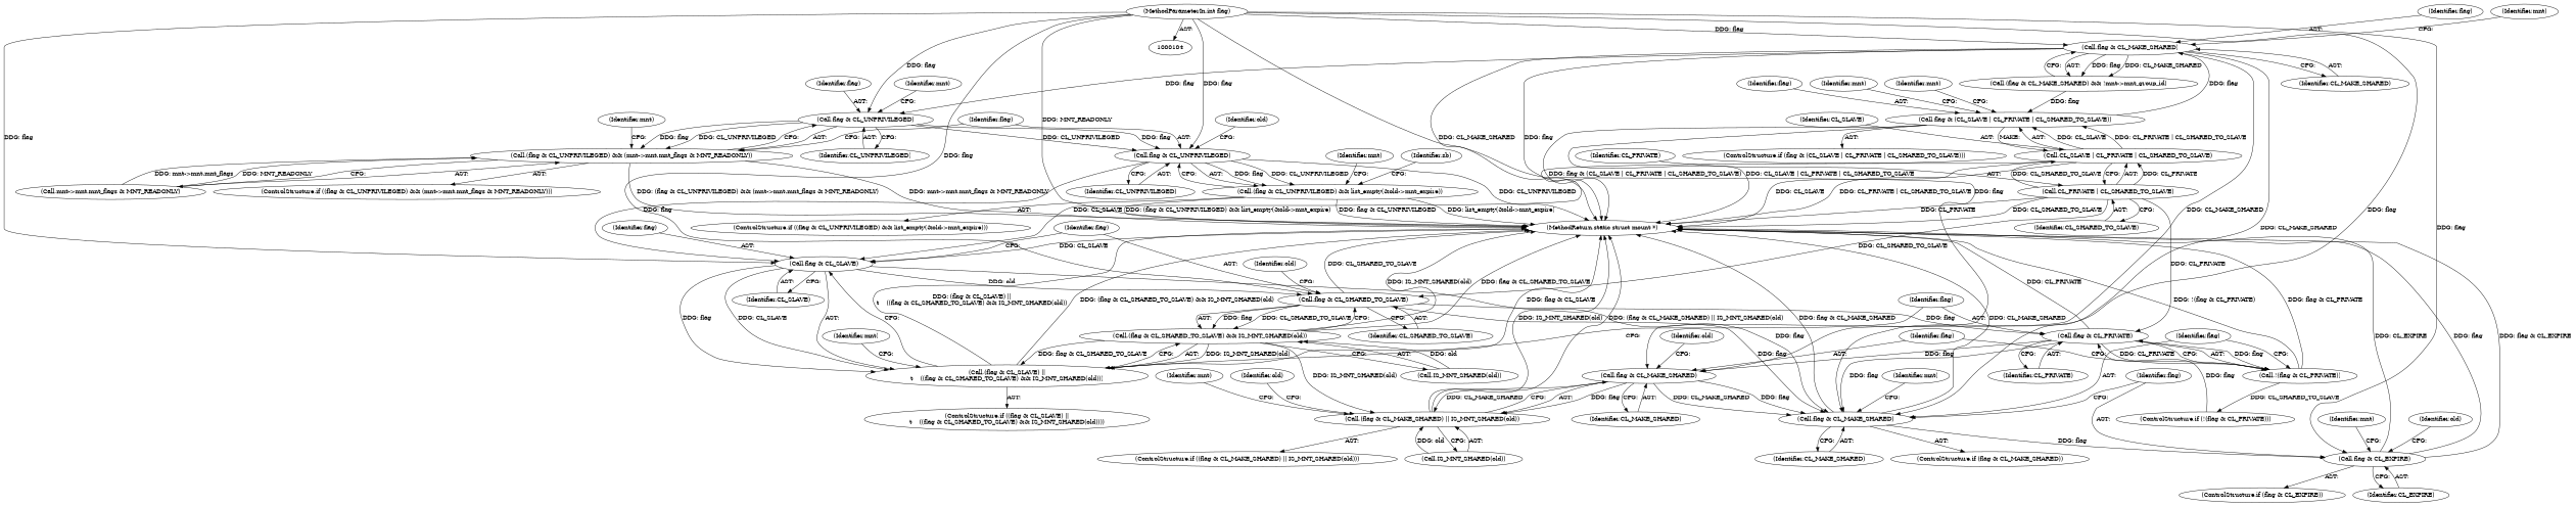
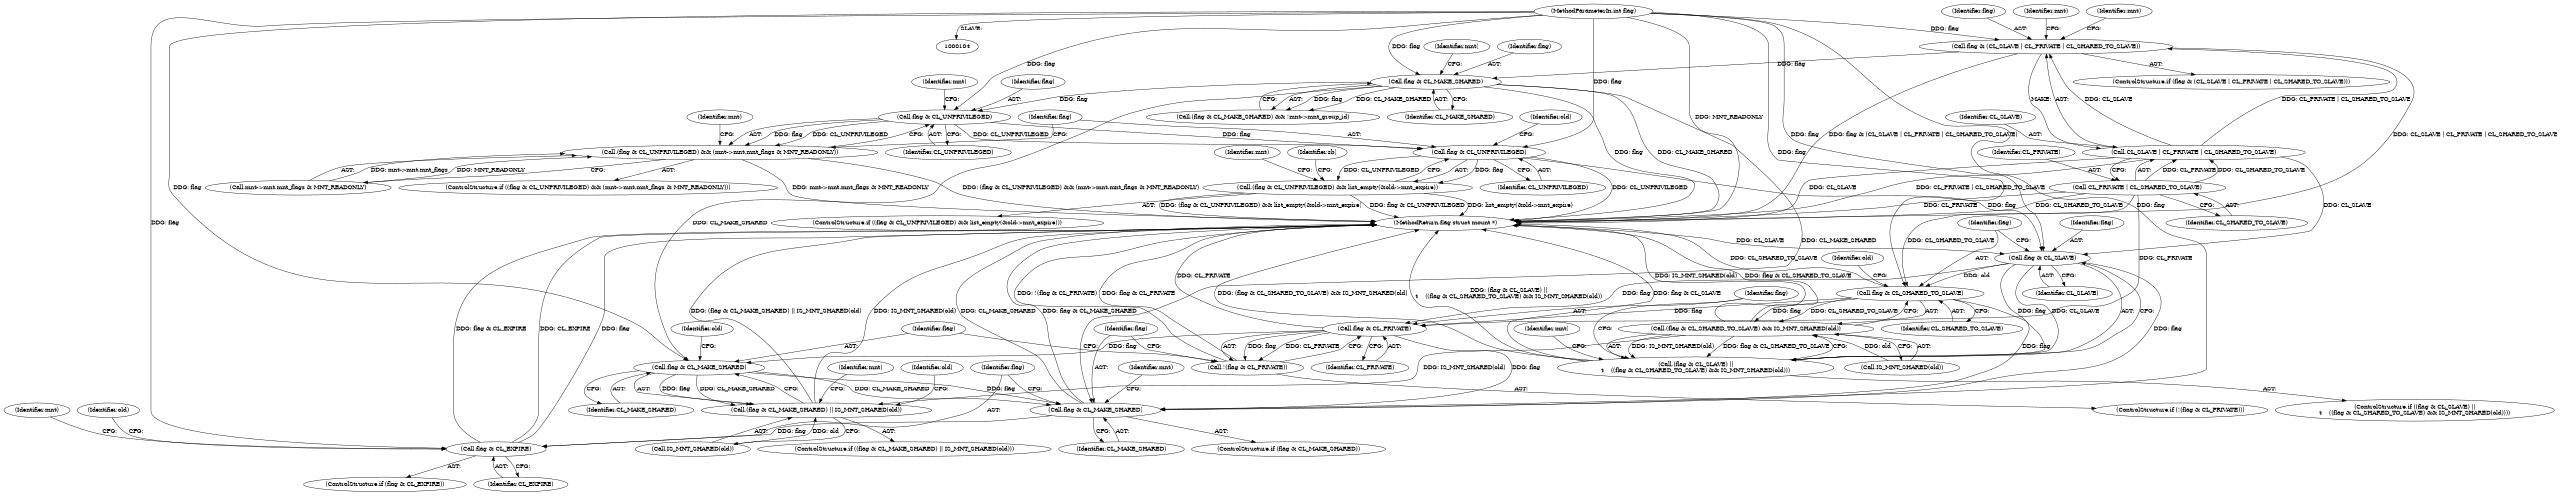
  digraph {
    n1 [label="(Call,flag & CL_UNPRIVILEGED)"]
    n2 [label="(Call,(flag & CL_UNPRIVILEGED) && (mnt->mnt.mnt_flags & MNT_READONLY))"]
    n3 [label="(Call,flag & CL_UNPRIVILEGED)"]
    n4 [label="(Identifier,CL_UNPRIVILEGED)"]
-   n5 [label="(MethodReturn,static struct mount *)"]
+   n5 [label="(MethodReturn,flag struct mount *)"]
    n6 [label="(Call,mnt->mnt.mnt_flags & MNT_READONLY)"]
    n7 [label="(ControlStructure,if ((flag & CL_UNPRIVILEGED) && (mnt->mnt.mnt_flags & MNT_READONLY)))"]
    n8 [label="(Call,flag & CL_SLAVE)"]
    n9 [label="(Call,(flag & CL_UNPRIVILEGED) && list_empty(&old->mnt_expire))"]
    n10 [label="(Identifier,CL_UNPRIVILEGED)"]
    n11 [label="(Call,flag & CL_MAKE_SHARED)"]
    n12 [label="(Call,flag & CL_MAKE_SHARED)"]
    n13 [label="(Call,flag & CL_MAKE_SHARED)"]
    n14 [label="(Identifier,CL_MAKE_SHARED)"]
    n15 [label="(Call,(flag & CL_MAKE_SHARED) && !mnt->mnt_group_id)"]
    n16 [label="(Call,(flag & CL_MAKE_SHARED) || IS_MNT_SHARED(old))"]
    n17 [label="(Identifier,CL_MAKE_SHARED)"]
    n18 [label="(Call,flag & CL_EXPIRE)"]
    n19 [label="(Identifier,CL_MAKE_SHARED)"]
    n20 [label="(ControlStructure,if (flag & CL_MAKE_SHARED))"]
    n21 [label="(Call,flag & (CL_SLAVE | CL_PRIVATE | CL_SHARED_TO_SLAVE))"]
    n22 [label="(Call,CL_SLAVE | CL_PRIVATE | CL_SHARED_TO_SLAVE)"]
    n23 [label="(ControlStructure,if (flag & (CL_SLAVE | CL_PRIVATE | CL_SHARED_TO_SLAVE)))"]
    n24 [label="(Call,CL_PRIVATE | CL_SHARED_TO_SLAVE)"]
    n25 [label="(MethodParameterIn,int flag)"]
    n26 [label="(Call,flag & CL_SHARED_TO_SLAVE)"]
    1000104
    n28 [label="(Call,flag & CL_PRIVATE)"]
    n29 [label="(Call,(flag & CL_SLAVE) ||\n\t    ((flag & CL_SHARED_TO_SLAVE) && IS_MNT_SHARED(old)))"]
    n30 [label="(Identifier,CL_SLAVE)"]
    n31 [label="(Call,(flag & CL_SHARED_TO_SLAVE) && IS_MNT_SHARED(old))"]
    n32 [label="(Identifier,CL_SHARED_TO_SLAVE)"]
    n33 [label="(Call,!(flag & CL_PRIVATE))"]
    n34 [label="(Identifier,CL_PRIVATE)"]
    n35 [label="(ControlStructure,if (flag & CL_EXPIRE))"]
    n36 [label="(Identifier,CL_EXPIRE)"]
    n37 [label="(Identifier,CL_SHARED_TO_SLAVE)"]
    n38 [label="(ControlStructure,if ((flag & CL_UNPRIVILEGED) && list_empty(&old->mnt_expire)))"]
    n39 [label="(ControlStructure,if ((flag & CL_SLAVE) ||\n\t    ((flag & CL_SHARED_TO_SLAVE) && IS_MNT_SHARED(old))))"]
    n40 [label="(Call,IS_MNT_SHARED(old))"]
    n41 [label="(ControlStructure,if ((flag & CL_MAKE_SHARED) || IS_MNT_SHARED(old)))"]
    n42 [label="(Call,IS_MNT_SHARED(old))"]
    n43 [label="(ControlStructure,if (!(flag & CL_PRIVATE)))"]
    n44 [label="(Identifier,flag)"]
    n45 [label="(Identifier,mnt)"]
    n46 [label="(Identifier,mnt)"]
    n47 [label="(Identifier,CL_SLAVE)"]
    n48 [label="(Identifier,mnt)"]
    n49 [label="(Identifier,mnt)"]
    n50 [label="(Identifier,old)"]
    n51 [label="(Identifier,flag)"]
    n52 [label="(Identifier,flag)"]
    n53 [label="(Identifier,flag)"]
    n54 [label="(Identifier,mnt)"]
    n55 [label="(Identifier,old)"]
    n56 [label="(Identifier,flag)"]
    n57 [label="(Identifier,flag)"]
    n58 [label="(Identifier,flag)"]
    n59 [label="(Identifier,mnt)"]
    n60 [label="(Identifier,flag)"]
    n61 [label="(Identifier,flag)"]
    n62 [label="(Identifier,mnt)"]
    n63 [label="(Identifier,mnt)"]
    n64 [label="(Identifier,old)"]
    n65 [label="(Identifier,sb)"]
    n66 [label="(Identifier,old)"]
    n67 [label="(Identifier,mnt)"]
    n68 [label="(Identifier,mnt)"]
    n69 [label="(Identifier,old)"]
    n70 [label="(Identifier,flag)"]
    n71 [label="(Identifier,CL_PRIVATE)"]
    n1 -> n2 [label="AST: "]
    n1 -> n2 [label="DDG: flag"]
    n1 -> n2 [label="DDG: CL_UNPRIVILEGED"]
    n1 -> n3 [label="DDG: flag"]
    n1 -> n3 [label="DDG: CL_UNPRIVILEGED"]
    n1 -> n4 [label="CFG: "]
    n2 -> n1 [label="CFG: "]
    n2 -> n5 [label="DDG: (flag & CL_UNPRIVILEGED) && (mnt->mnt.mnt_flags & MNT_READONLY)"]
    n2 -> n5 [label="DDG: mnt->mnt.mnt_flags & MNT_READONLY"]
    n2 -> n6 [label="CFG: "]
    n2 -> n7 [label="AST: "]
    n3 -> n5 [label="DDG: CL_UNPRIVILEGED"]
    n3 -> n8 [label="DDG: flag"]
    n3 -> n9 [label="AST: "]
    n3 -> n9 [label="DDG: flag"]
    n3 -> n9 [label="DDG: CL_UNPRIVILEGED"]
    n3 -> n10 [label="CFG: "]
    n4 -> n1 [label="AST: "]
    n5 -> n8 [label="DDG: CL_SLAVE"]
    n6 -> n2 [label="AST: "]
    n6 -> n2 [label="DDG: mnt->mnt.mnt_flags"]
    n6 -> n2 [label="DDG: MNT_READONLY"]
    n8 -> n13 [label="DDG: flag"]
    n8 -> n26 [label="DDG: old"]
-   n43 -> n28 [label="DDG: flag"]
+   n8 -> n28 [label="DDG: flag"]
    n8 -> n29 [label="AST: "]
    n8 -> n29 [label="DDG: flag"]
    n8 -> n29 [label="DDG: CL_SLAVE"]
    n8 -> n30 [label="CFG: "]
    n9 -> n3 [label="CFG: "]
    n9 -> n5 [label="DDG: list_empty(&old->mnt_expire)"]
    n9 -> n5 [label="DDG: (flag & CL_UNPRIVILEGED) && list_empty(&old->mnt_expire)"]
    n9 -> n5 [label="DDG: flag & CL_UNPRIVILEGED"]
    n9 -> n38 [label="AST: "]
    n10 -> n3 [label="AST: "]
    n11 -> n1 [label="DDG: flag"]
    n11 -> n5 [label="DDG: CL_MAKE_SHARED"]
    n11 -> n5 [label="DDG: flag"]
    n11 -> n12 [label="DDG: CL_MAKE_SHARED"]
    n11 -> n13 [label="DDG: CL_MAKE_SHARED"]
    n11 -> n14 [label="CFG: "]
    n11 -> n15 [label="AST: "]
    n11 -> n15 [label="DDG: flag"]
    n11 -> n15 [label="DDG: CL_MAKE_SHARED"]
    n12 -> n13 [label="DDG: flag"]
    n12 -> n13 [label="DDG: CL_MAKE_SHARED"]
    n12 -> n16 [label="AST: "]
    n12 -> n16 [label="DDG: flag"]
    n12 -> n16 [label="DDG: CL_MAKE_SHARED"]
    n12 -> n17 [label="CFG: "]
    n13 -> n5 [label="DDG: flag & CL_MAKE_SHARED"]
    n13 -> n5 [label="DDG: CL_MAKE_SHARED"]
    n13 -> n18 [label="DDG: flag"]
    n13 -> n19 [label="CFG: "]
    n13 -> n20 [label="AST: "]
    n14 -> n11 [label="AST: "]
    n15 -> n11 [label="CFG: "]
    n16 -> n5 [label="DDG: (flag & CL_MAKE_SHARED) || IS_MNT_SHARED(old)"]
    n16 -> n5 [label="DDG: IS_MNT_SHARED(old)"]
    n16 -> n12 [label="CFG: "]
    n16 -> n41 [label="AST: "]
    n16 -> n42 [label="CFG: "]
    n17 -> n12 [label="AST: "]
    n18 -> n5 [label="DDG: flag & CL_EXPIRE"]
    n18 -> n5 [label="DDG: CL_EXPIRE"]
    n18 -> n5 [label="DDG: flag"]
    n18 -> n35 [label="AST: "]
    n18 -> n36 [label="CFG: "]
    n19 -> n13 [label="AST: "]
    n21 -> n5 [label="DDG: flag & (CL_SLAVE | CL_PRIVATE | CL_SHARED_TO_SLAVE)"]
    n21 -> n5 [label="DDG: CL_SLAVE | CL_PRIVATE | CL_SHARED_TO_SLAVE"]
    n21 -> n11 [label="DDG: flag"]
    n21 -> n22 [label="MAKE: "]
    n21 -> n23 [label="AST: "]
    n22 -> n5 [label="DDG: CL_SLAVE"]
    n22 -> n5 [label="DDG: CL_PRIVATE | CL_SHARED_TO_SLAVE"]
    n22 -> n8 [label="DDG: CL_SLAVE"]
    n22 -> n21 [label="AST: "]
    n22 -> n21 [label="DDG: CL_SLAVE"]
    n22 -> n21 [label="DDG: CL_PRIVATE | CL_SHARED_TO_SLAVE"]
    n22 -> n24 [label="CFG: "]
    n24 -> n5 [label="DDG: CL_SHARED_TO_SLAVE"]
    n24 -> n5 [label="DDG: CL_PRIVATE"]
    n24 -> n22 [label="AST: "]
    n24 -> n22 [label="DDG: CL_PRIVATE"]
    n24 -> n22 [label="DDG: CL_SHARED_TO_SLAVE"]
    n24 -> n26 [label="DDG: CL_SHARED_TO_SLAVE"]
    n24 -> n28 [label="DDG: CL_PRIVATE"]
    n24 -> n37 [label="CFG: "]
    n25 -> n1 [label="DDG: flag"]
    n25 -> n3 [label="DDG: flag"]
    n25 -> n5 [label="DDG: MNT_READONLY"]
    n25 -> n8 [label="DDG: flag"]
    n25 -> n11 [label="DDG: flag"]
    n25 -> n12 [label="DDG: flag"]
    n25 -> n13 [label="DDG: flag"]
    n25 -> n18 [label="DDG: flag"]
-   n15 -> n21 [label="DDG: flag"]
+   n25 -> n21 [label="DDG: flag"]
    n25 -> n26 [label="DDG: flag"]
-   n25 -> 1000104 [label="AST: "]
+   n25 -> 1000104 [label="SLAVE: "]
    n26 -> n5 [label="DDG: CL_SHARED_TO_SLAVE"]
    n26 -> n13 [label="DDG: flag"]
    n26 -> n28 [label="DDG: flag"]
    n26 -> n31 [label="AST: "]
    n26 -> n31 [label="DDG: flag"]
    n26 -> n31 [label="DDG: CL_SHARED_TO_SLAVE"]
    n26 -> n32 [label="CFG: "]
    n28 -> n5 [label="DDG: CL_PRIVATE"]
    n28 -> n12 [label="DDG: flag"]
    n28 -> n13 [label="DDG: flag"]
    n28 -> n33 [label="AST: "]
    n28 -> n33 [label="DDG: flag"]
    n28 -> n33 [label="DDG: CL_PRIVATE"]
    n28 -> n34 [label="CFG: "]
    n29 -> n5 [label="DDG: flag & CL_SLAVE"]
    n29 -> n5 [label="DDG: (flag & CL_SLAVE) ||\n\t    ((flag & CL_SHARED_TO_SLAVE) && IS_MNT_SHARED(old))"]
    n29 -> n5 [label="DDG: (flag & CL_SHARED_TO_SLAVE) && IS_MNT_SHARED(old)"]
    n29 -> n8 [label="CFG: "]
    n29 -> n31 [label="CFG: "]
    n29 -> n39 [label="AST: "]
    n30 -> n8 [label="AST: "]
    n31 -> n5 [label="DDG: IS_MNT_SHARED(old)"]
    n31 -> n5 [label="DDG: flag & CL_SHARED_TO_SLAVE"]
    n31 -> n16 [label="DDG: IS_MNT_SHARED(old)"]
    n31 -> n26 [label="CFG: "]
    n31 -> n29 [label="AST: "]
    n31 -> n29 [label="DDG: flag & CL_SHARED_TO_SLAVE"]
    n31 -> n29 [label="DDG: IS_MNT_SHARED(old)"]
    n31 -> n40 [label="CFG: "]
    n32 -> n26 [label="AST: "]
    n33 -> n5 [label="DDG: flag & CL_PRIVATE"]
    n33 -> n5 [label="DDG: !(flag & CL_PRIVATE)"]
    n33 -> n28 [label="CFG: "]
-   n33 -> n43 [label="DDG: CL_SHARED_TO_SLAVE"]
+   n33 -> n43 [label="AST: "]
    n34 -> n28 [label="AST: "]
    n36 -> n18 [label="AST: "]
    n37 -> n24 [label="AST: "]
    n40 -> n31 [label="AST: "]
    n40 -> n31 [label="DDG: old"]
    n42 -> n16 [label="AST: "]
    n42 -> n16 [label="DDG: old"]
    n44 -> n11 [label="AST: "]
    n45 -> n21 [label="CFG: "]
    n46 -> n18 [label="CFG: "]
    n47 -> n22 [label="AST: "]
    n48 -> n16 [label="CFG: "]
    n49 -> n11 [label="CFG: "]
    n50 -> n3 [label="CFG: "]
    n51 -> n28 [label="AST: "]
    n51 -> n29 [label="CFG: "]
    n52 -> n12 [label="AST: "]
    n52 -> n33 [label="CFG: "]
    n53 -> n21 [label="AST: "]
    n54 -> n29 [label="CFG: "]
    n55 -> n16 [label="CFG: "]
    n56 -> n2 [label="CFG: "]
    n56 -> n3 [label="AST: "]
    n57 -> n8 [label="AST: "]
    n58 -> n1 [label="AST: "]
    n59 -> n13 [label="CFG: "]
    n60 -> n13 [label="AST: "]
    n60 -> n33 [label="CFG: "]
    n61 -> n8 [label="CFG: "]
    n61 -> n26 [label="AST: "]
    n62 -> n21 [label="CFG: "]
    n63 -> n9 [label="CFG: "]
    n64 -> n26 [label="CFG: "]
    n65 -> n9 [label="CFG: "]
    n66 -> n12 [label="CFG: "]
    n67 -> n1 [label="CFG: "]
    n68 -> n2 [label="CFG: "]
    n69 -> n18 [label="CFG: "]
    n70 -> n13 [label="CFG: "]
    n70 -> n18 [label="AST: "]
    n71 -> n24 [label="AST: "]
  }
